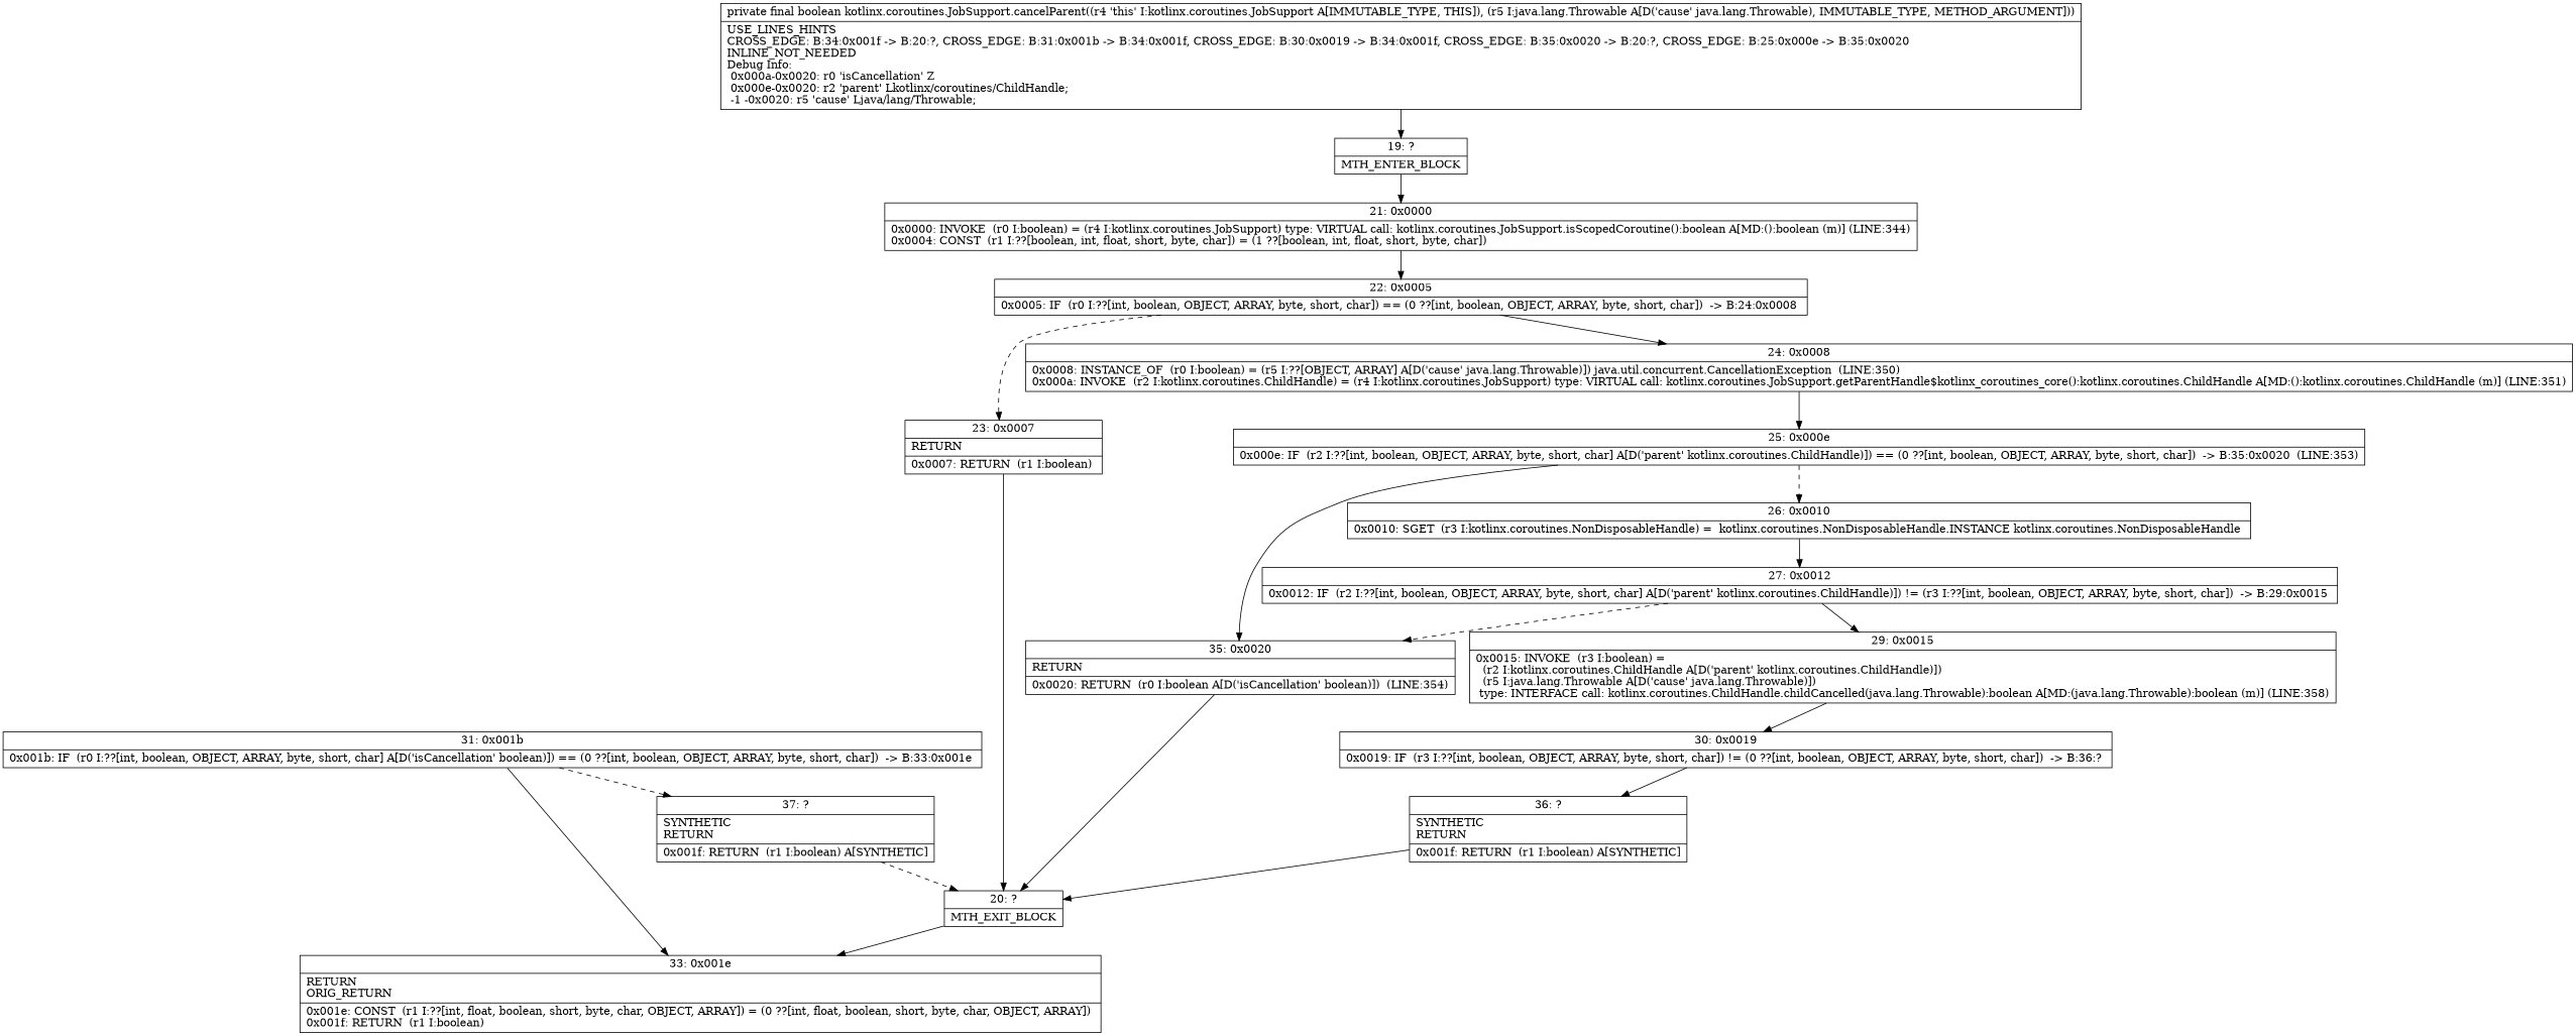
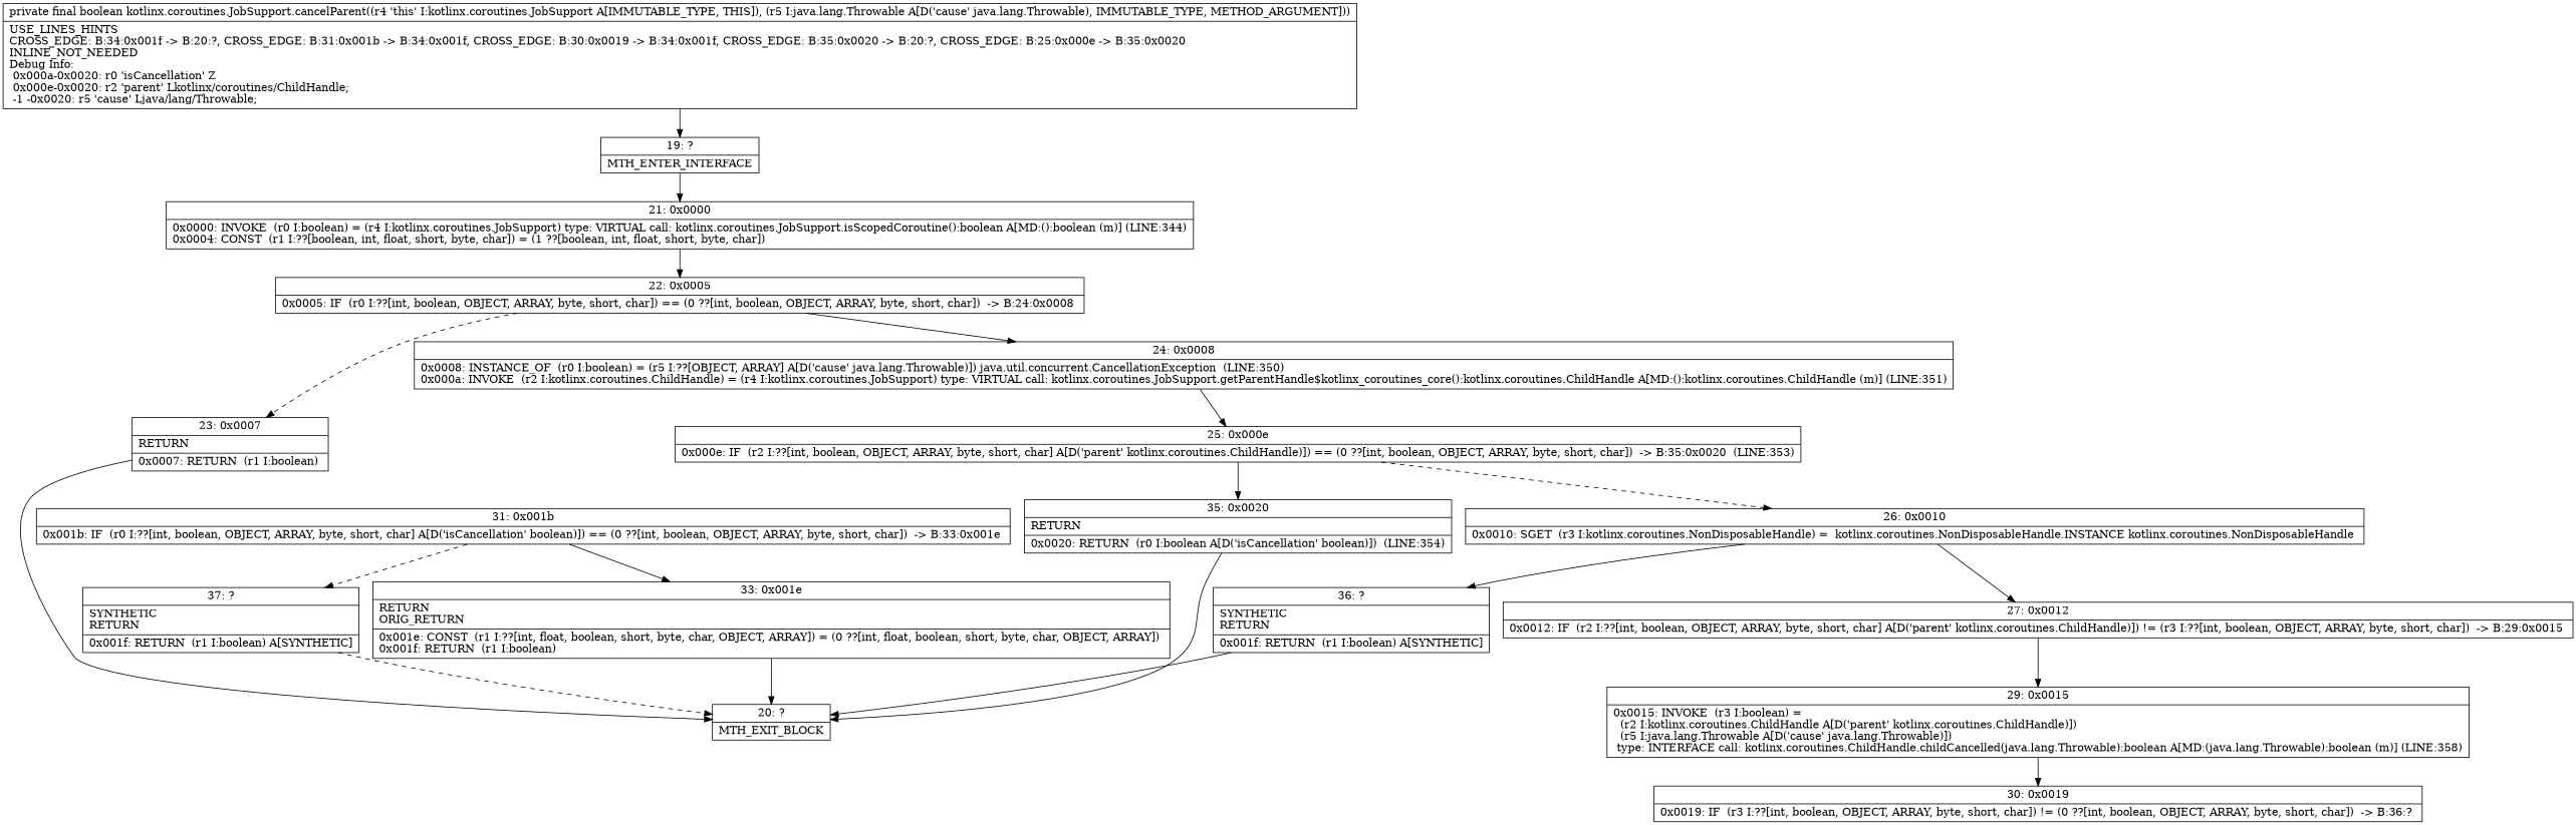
  digraph {
    node [shape=record]
-   n1 [label="{19\:\ ?|MTH_ENTER_BLOCK\l}"]
+   n1 [label="{19\:\ ?|MTH_ENTER_INTERFACE\l}"]
    n2 [label="{21\:\ 0x0000|0x0000: INVOKE  (r0 I:boolean) = (r4 I:kotlinx.coroutines.JobSupport) type: VIRTUAL call: kotlinx.coroutines.JobSupport.isScopedCoroutine():boolean A[MD:():boolean (m)] (LINE:344)\l0x0004: CONST  (r1 I:??[boolean, int, float, short, byte, char]) = (1 ??[boolean, int, float, short, byte, char]) \l}"]
    n3 [label="{22\:\ 0x0005|0x0005: IF  (r0 I:??[int, boolean, OBJECT, ARRAY, byte, short, char]) == (0 ??[int, boolean, OBJECT, ARRAY, byte, short, char])  \-\> B:24:0x0008 \l}"]
    n4 [label="{23\:\ 0x0007|RETURN\l|0x0007: RETURN  (r1 I:boolean) \l}"]
    n5 [label="{24\:\ 0x0008|0x0008: INSTANCE_OF  (r0 I:boolean) = (r5 I:??[OBJECT, ARRAY] A[D('cause' java.lang.Throwable)]) java.util.concurrent.CancellationException  (LINE:350)\l0x000a: INVOKE  (r2 I:kotlinx.coroutines.ChildHandle) = (r4 I:kotlinx.coroutines.JobSupport) type: VIRTUAL call: kotlinx.coroutines.JobSupport.getParentHandle$kotlinx_coroutines_core():kotlinx.coroutines.ChildHandle A[MD:():kotlinx.coroutines.ChildHandle (m)] (LINE:351)\l}"]
    n6 [label="{20\:\ ?|MTH_EXIT_BLOCK\l}"]
    n7 [label="{25\:\ 0x000e|0x000e: IF  (r2 I:??[int, boolean, OBJECT, ARRAY, byte, short, char] A[D('parent' kotlinx.coroutines.ChildHandle)]) == (0 ??[int, boolean, OBJECT, ARRAY, byte, short, char])  \-\> B:35:0x0020  (LINE:353)\l}"]
    n8 [label="{26\:\ 0x0010|0x0010: SGET  (r3 I:kotlinx.coroutines.NonDisposableHandle) =  kotlinx.coroutines.NonDisposableHandle.INSTANCE kotlinx.coroutines.NonDisposableHandle \l}"]
    n9 [label="{35\:\ 0x0020|RETURN\l|0x0020: RETURN  (r0 I:boolean A[D('isCancellation' boolean)])  (LINE:354)\l}"]
    n10 [label="{27\:\ 0x0012|0x0012: IF  (r2 I:??[int, boolean, OBJECT, ARRAY, byte, short, char] A[D('parent' kotlinx.coroutines.ChildHandle)]) != (r3 I:??[int, boolean, OBJECT, ARRAY, byte, short, char])  \-\> B:29:0x0015 \l}"]
    n11 [label="{29\:\ 0x0015|0x0015: INVOKE  (r3 I:boolean) = \l  (r2 I:kotlinx.coroutines.ChildHandle A[D('parent' kotlinx.coroutines.ChildHandle)])\l  (r5 I:java.lang.Throwable A[D('cause' java.lang.Throwable)])\l type: INTERFACE call: kotlinx.coroutines.ChildHandle.childCancelled(java.lang.Throwable):boolean A[MD:(java.lang.Throwable):boolean (m)] (LINE:358)\l}"]
    n12 [label="{30\:\ 0x0019|0x0019: IF  (r3 I:??[int, boolean, OBJECT, ARRAY, byte, short, char]) != (0 ??[int, boolean, OBJECT, ARRAY, byte, short, char])  \-\> B:36:? \l}"]
    n13 [label="{36\:\ ?|SYNTHETIC\lRETURN\l|0x001f: RETURN  (r1 I:boolean) A[SYNTHETIC]\l}"]
    n14 [label="{31\:\ 0x001b|0x001b: IF  (r0 I:??[int, boolean, OBJECT, ARRAY, byte, short, char] A[D('isCancellation' boolean)]) == (0 ??[int, boolean, OBJECT, ARRAY, byte, short, char])  \-\> B:33:0x001e \l}"]
    n15 [label="{33\:\ 0x001e|RETURN\lORIG_RETURN\l|0x001e: CONST  (r1 I:??[int, float, boolean, short, byte, char, OBJECT, ARRAY]) = (0 ??[int, float, boolean, short, byte, char, OBJECT, ARRAY]) \l0x001f: RETURN  (r1 I:boolean) \l}"]
    n16 [label="{37\:\ ?|SYNTHETIC\lRETURN\l|0x001f: RETURN  (r1 I:boolean) A[SYNTHETIC]\l}"]
    n17 [label="{private final boolean kotlinx.coroutines.JobSupport.cancelParent((r4 'this' I:kotlinx.coroutines.JobSupport A[IMMUTABLE_TYPE, THIS]), (r5 I:java.lang.Throwable A[D('cause' java.lang.Throwable), IMMUTABLE_TYPE, METHOD_ARGUMENT]))  | USE_LINES_HINTS\lCROSS_EDGE: B:34:0x001f \-\> B:20:?, CROSS_EDGE: B:31:0x001b \-\> B:34:0x001f, CROSS_EDGE: B:30:0x0019 \-\> B:34:0x001f, CROSS_EDGE: B:35:0x0020 \-\> B:20:?, CROSS_EDGE: B:25:0x000e \-\> B:35:0x0020\lINLINE_NOT_NEEDED\lDebug Info:\l  0x000a\-0x0020: r0 'isCancellation' Z\l  0x000e\-0x0020: r2 'parent' Lkotlinx\/coroutines\/ChildHandle;\l  \-1 \-0x0020: r5 'cause' Ljava\/lang\/Throwable;\l}"]
    n1 -> n2
    n2 -> n3
    n3 -> n4 [style=dashed]
    n3 -> n5
    n4 -> n6
    n5 -> n7
    n7 -> n8 [style=dashed]
    n7 -> n9
    n8 -> n10
    n9 -> n6
-   n10 -> n9 [style=dashed]
    n10 -> n11
    n11 -> n12
-   n12 -> n13
+   n8 -> n13
    n13 -> n6
    n14 -> n15
    n14 -> n16 [style=dashed]
-   n6 -> n15
+   n15 -> n6
    n16 -> n6 [style=dashed]
    n17 -> n1
  }
